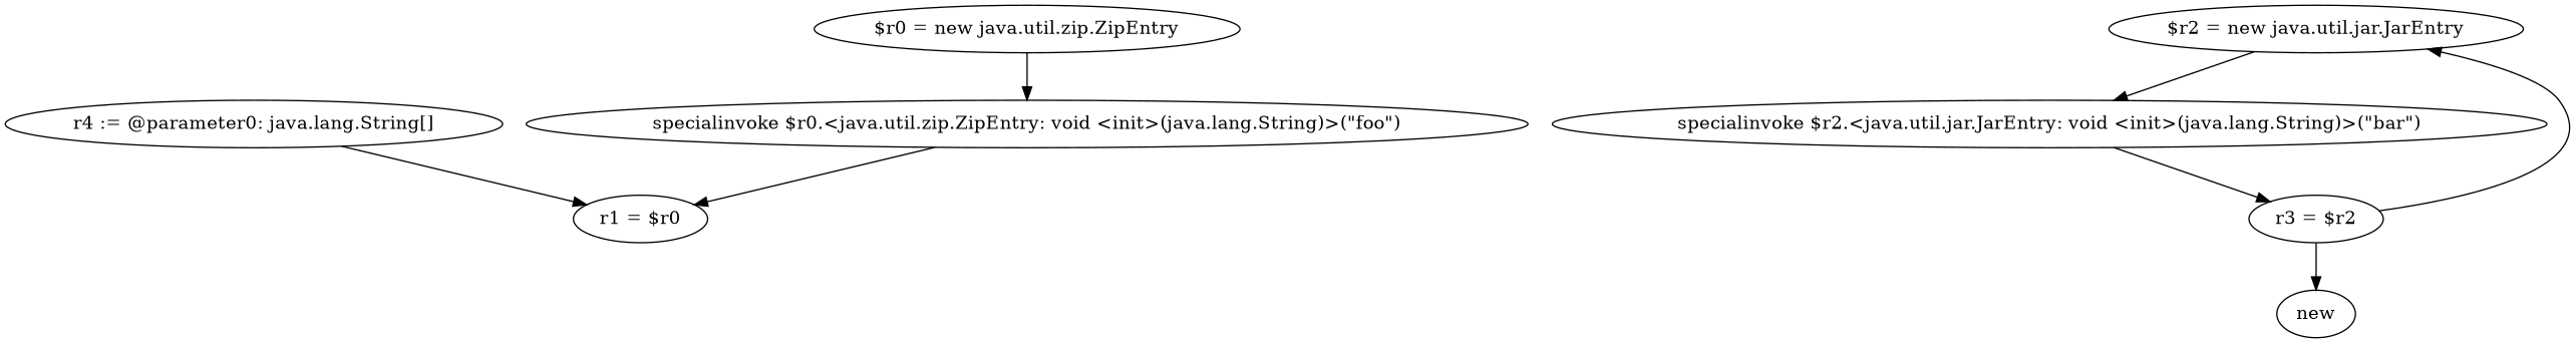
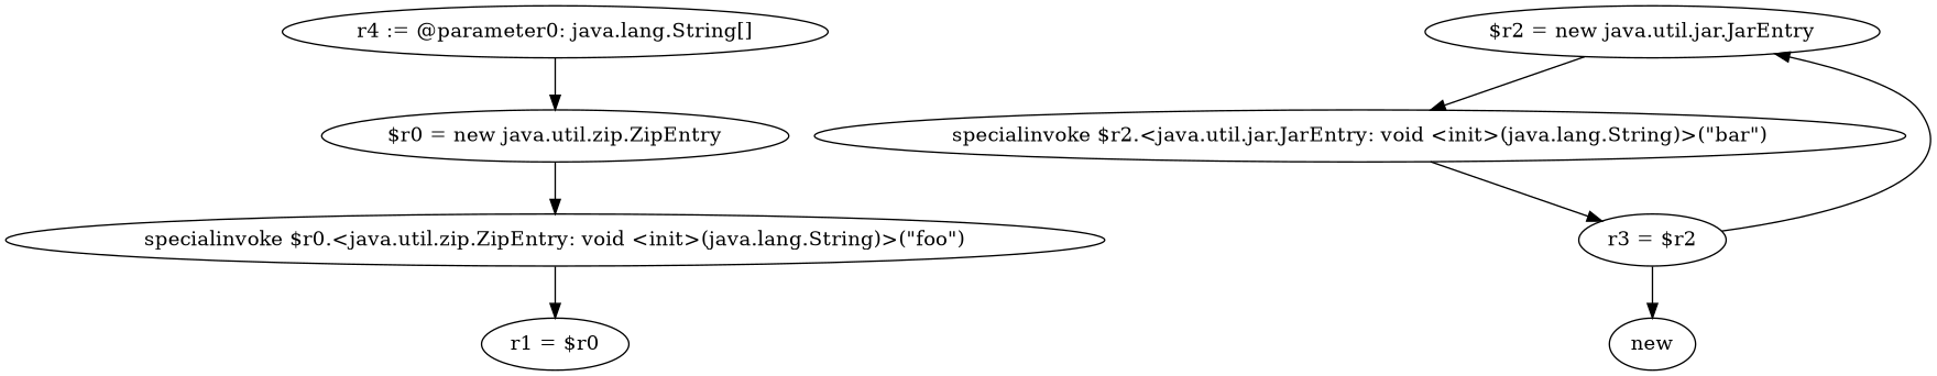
  digraph {
    "r4 := @parameter0: java.lang.String[]"
    "$r0 = new java.util.zip.ZipEntry"
    "specialinvoke $r0.<java.util.zip.ZipEntry: void <init>(java.lang.String)>(\"foo\")"
    "r1 = $r0"
    "$r2 = new java.util.jar.JarEntry"
    "specialinvoke $r2.<java.util.jar.JarEntry: void <init>(java.lang.String)>(\"bar\")"
    "r3 = $r2"
    n8 [label=new]
-   "r4 := @parameter0: java.lang.String[]" -> "r1 = $r0"
+   "r4 := @parameter0: java.lang.String[]" -> "$r0 = new java.util.zip.ZipEntry"
    "$r0 = new java.util.zip.ZipEntry" -> "specialinvoke $r0.<java.util.zip.ZipEntry: void <init>(java.lang.String)>(\"foo\")"
    "specialinvoke $r0.<java.util.zip.ZipEntry: void <init>(java.lang.String)>(\"foo\")" -> "r1 = $r0"
    "$r2 = new java.util.jar.JarEntry" -> "specialinvoke $r2.<java.util.jar.JarEntry: void <init>(java.lang.String)>(\"bar\")"
    "specialinvoke $r2.<java.util.jar.JarEntry: void <init>(java.lang.String)>(\"bar\")" -> "r3 = $r2"
    "r3 = $r2" -> "$r2 = new java.util.jar.JarEntry"
    "r3 = $r2" -> n8
  }
